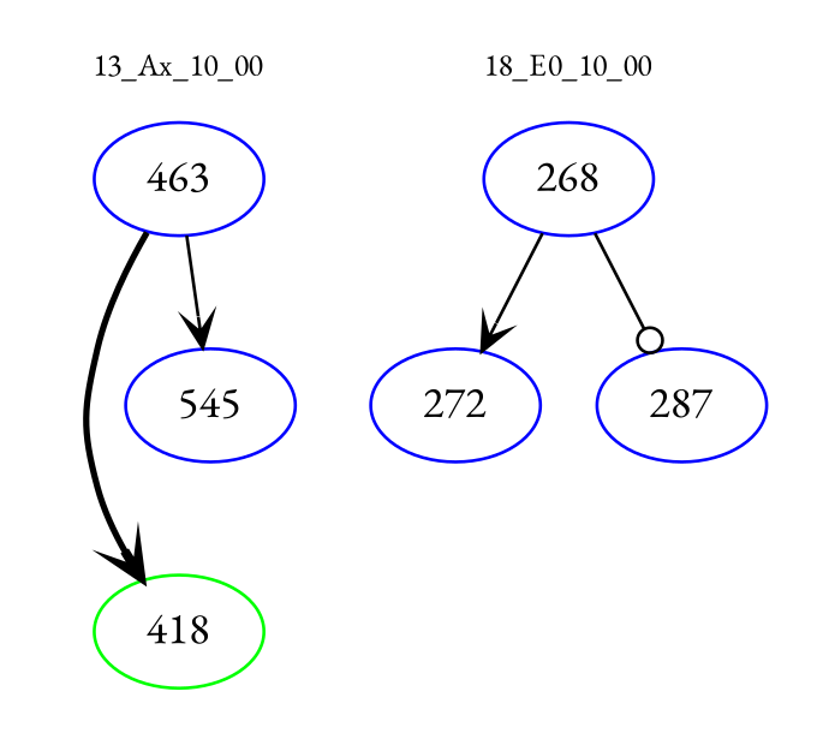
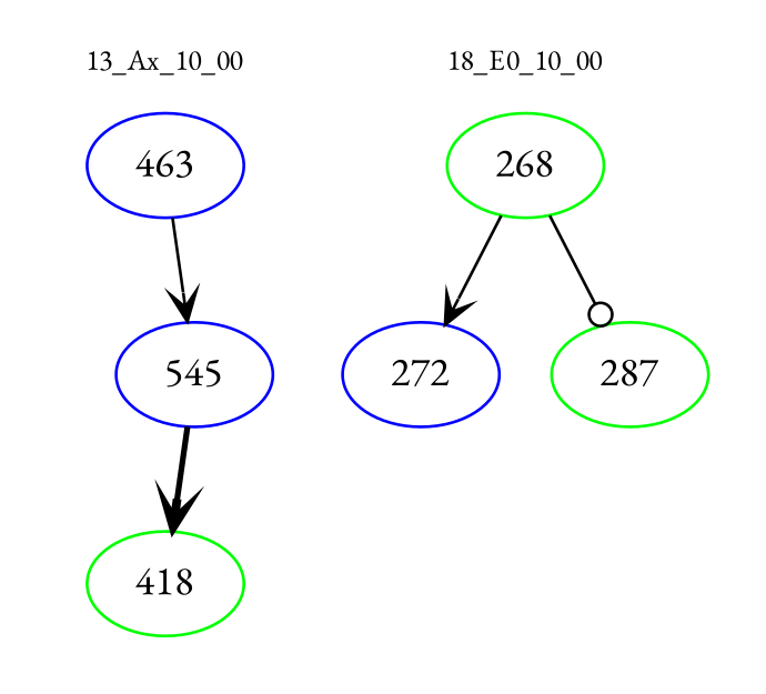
  digraph {
    fontname="EB Garamond"
    node [color=blue fontname="EB Garamond"]
    edge [arrowhead=vee color=black fontname="EB Garamond" style=solid]
    n1 [label=463]
    n2 [color=green label=418]
    n3 [label=545]
-   n4 [label=268]
+   n4 [color=green label=268]
    n5 [label=272]
-   n6 [label=287]
+   n6 [color=green label=287]
    subgraph cluster_1 {
      color=white
      fontsize=10
      label="13_Ax_10_00"
      n1
      n2
      n3
    }
    subgraph cluster_2 {
      color=white
      fontsize=10
      label="18_E0_10_00"
      n4
      n5
      n6
    }
-   n1 -> n2 [style=bold]
+   n3 -> n2 [style=bold]
    n1 -> n3
    n4 -> n5
    n4 -> n6 [arrowhead=odot]
  }
